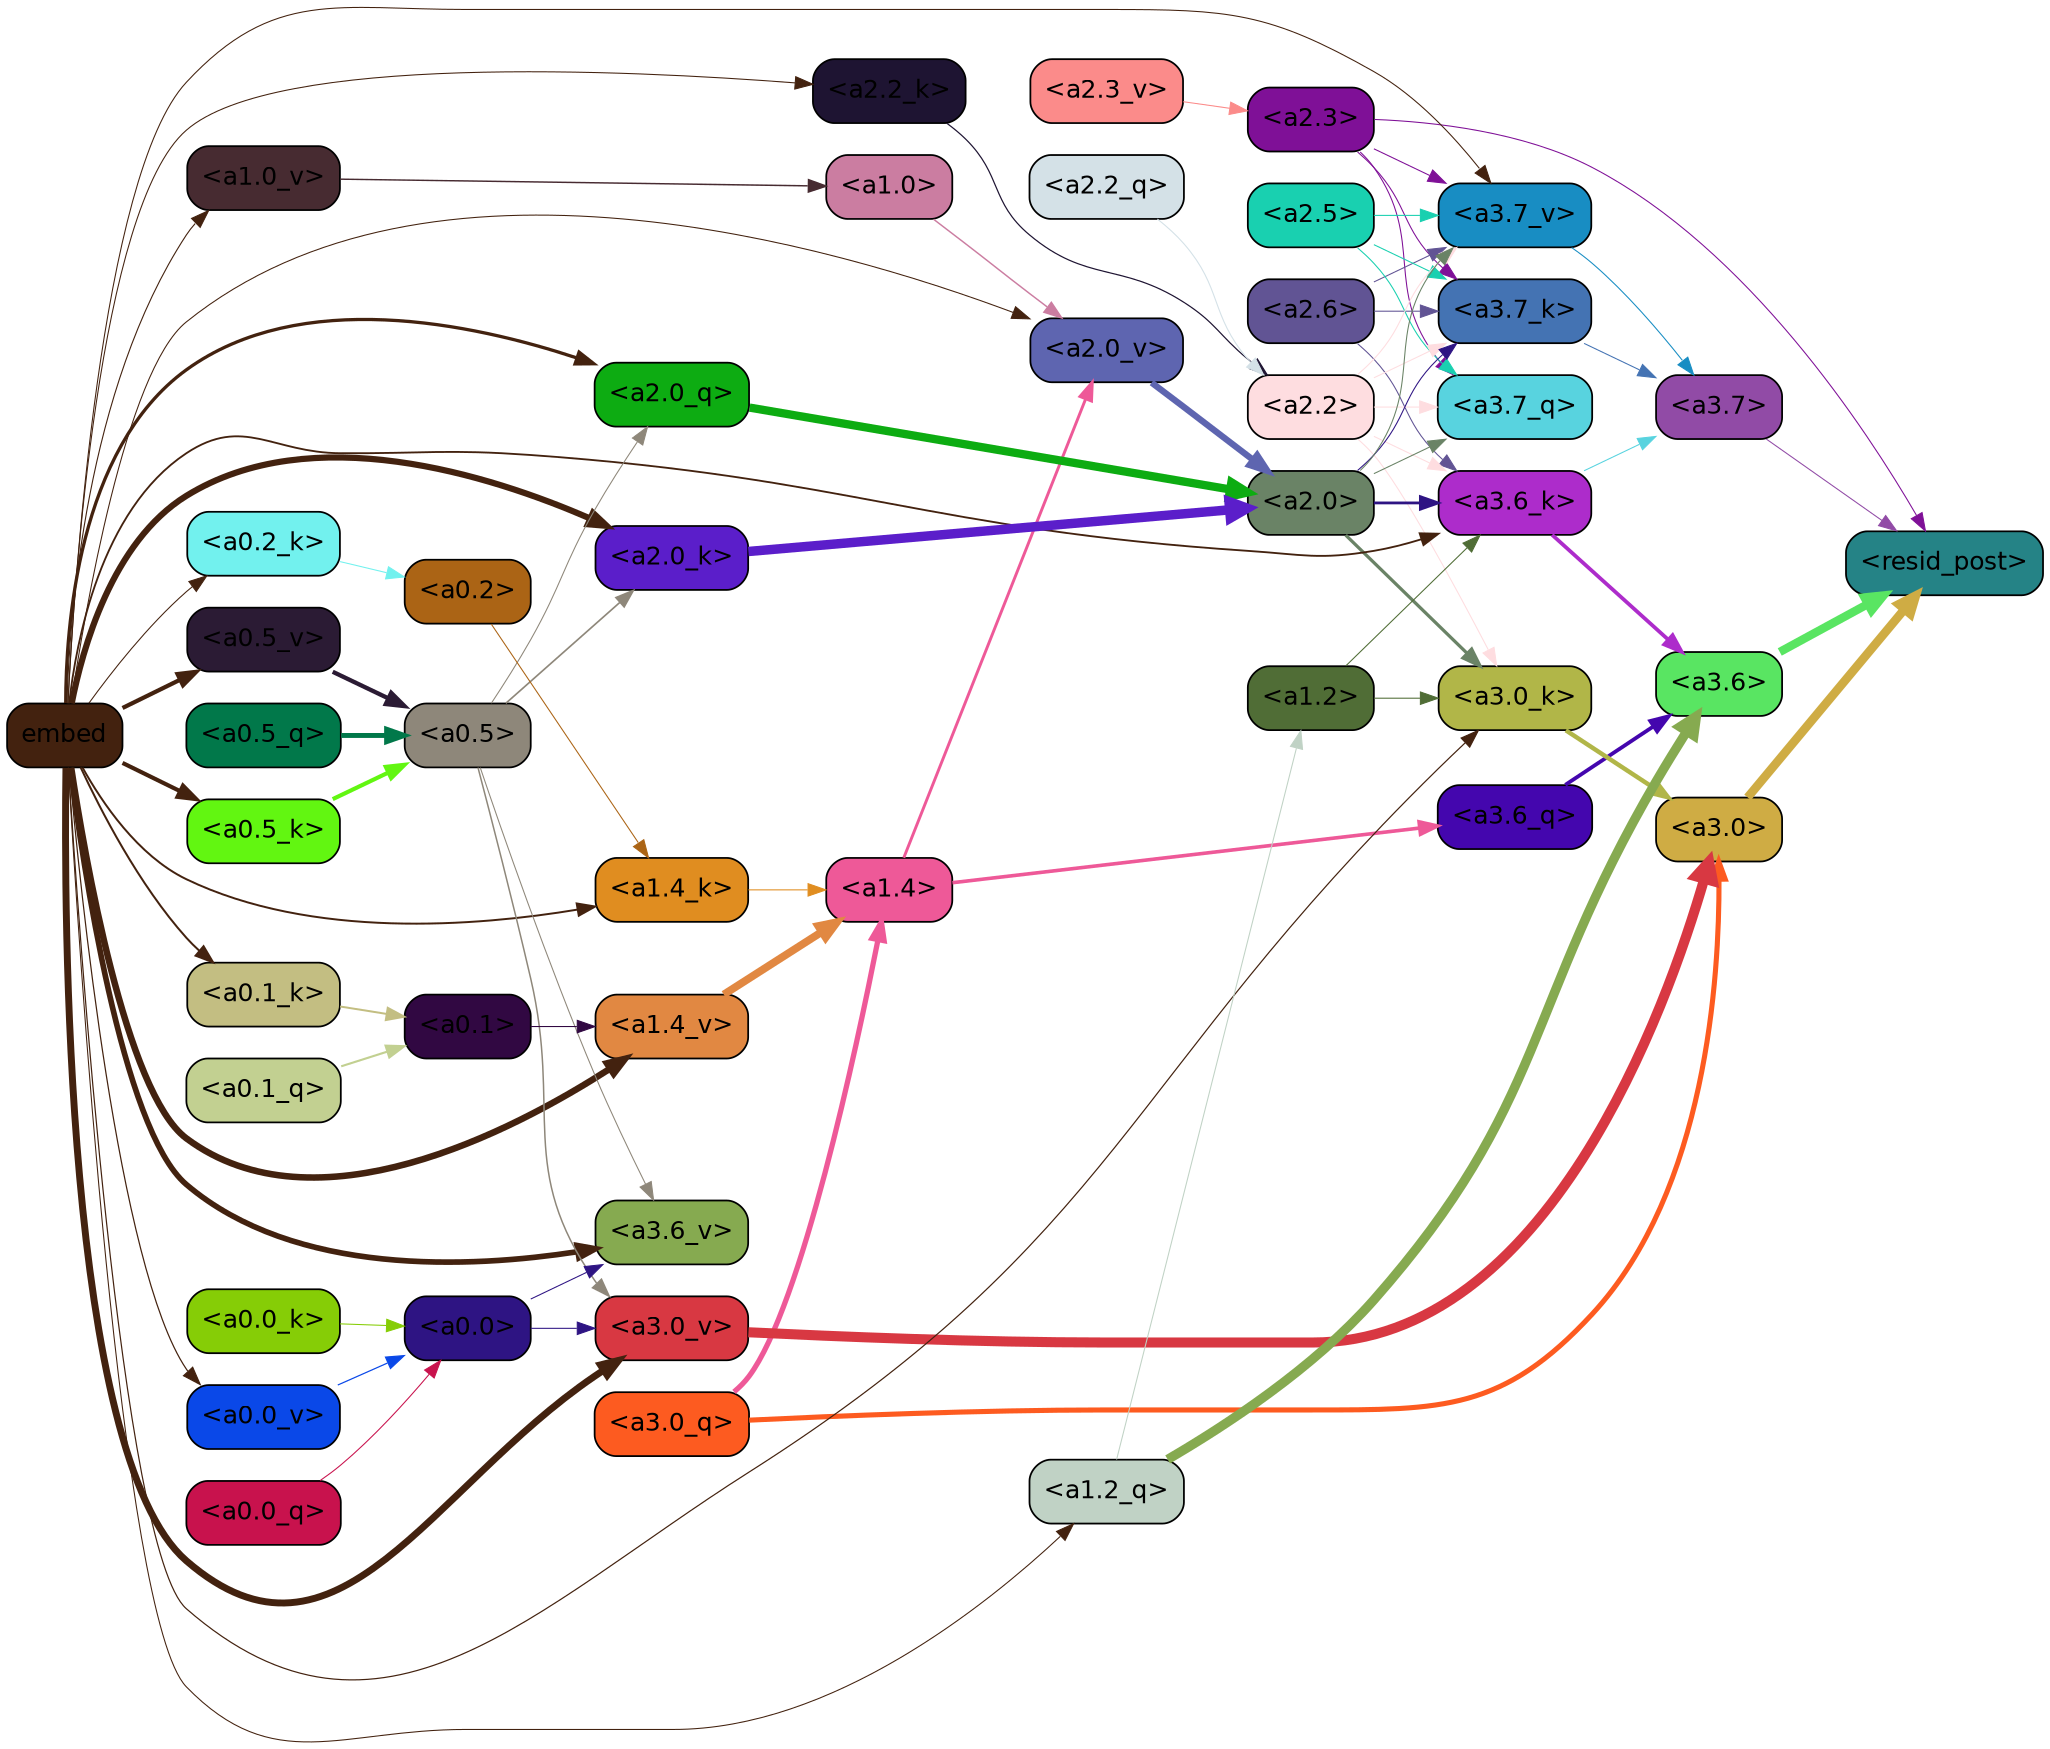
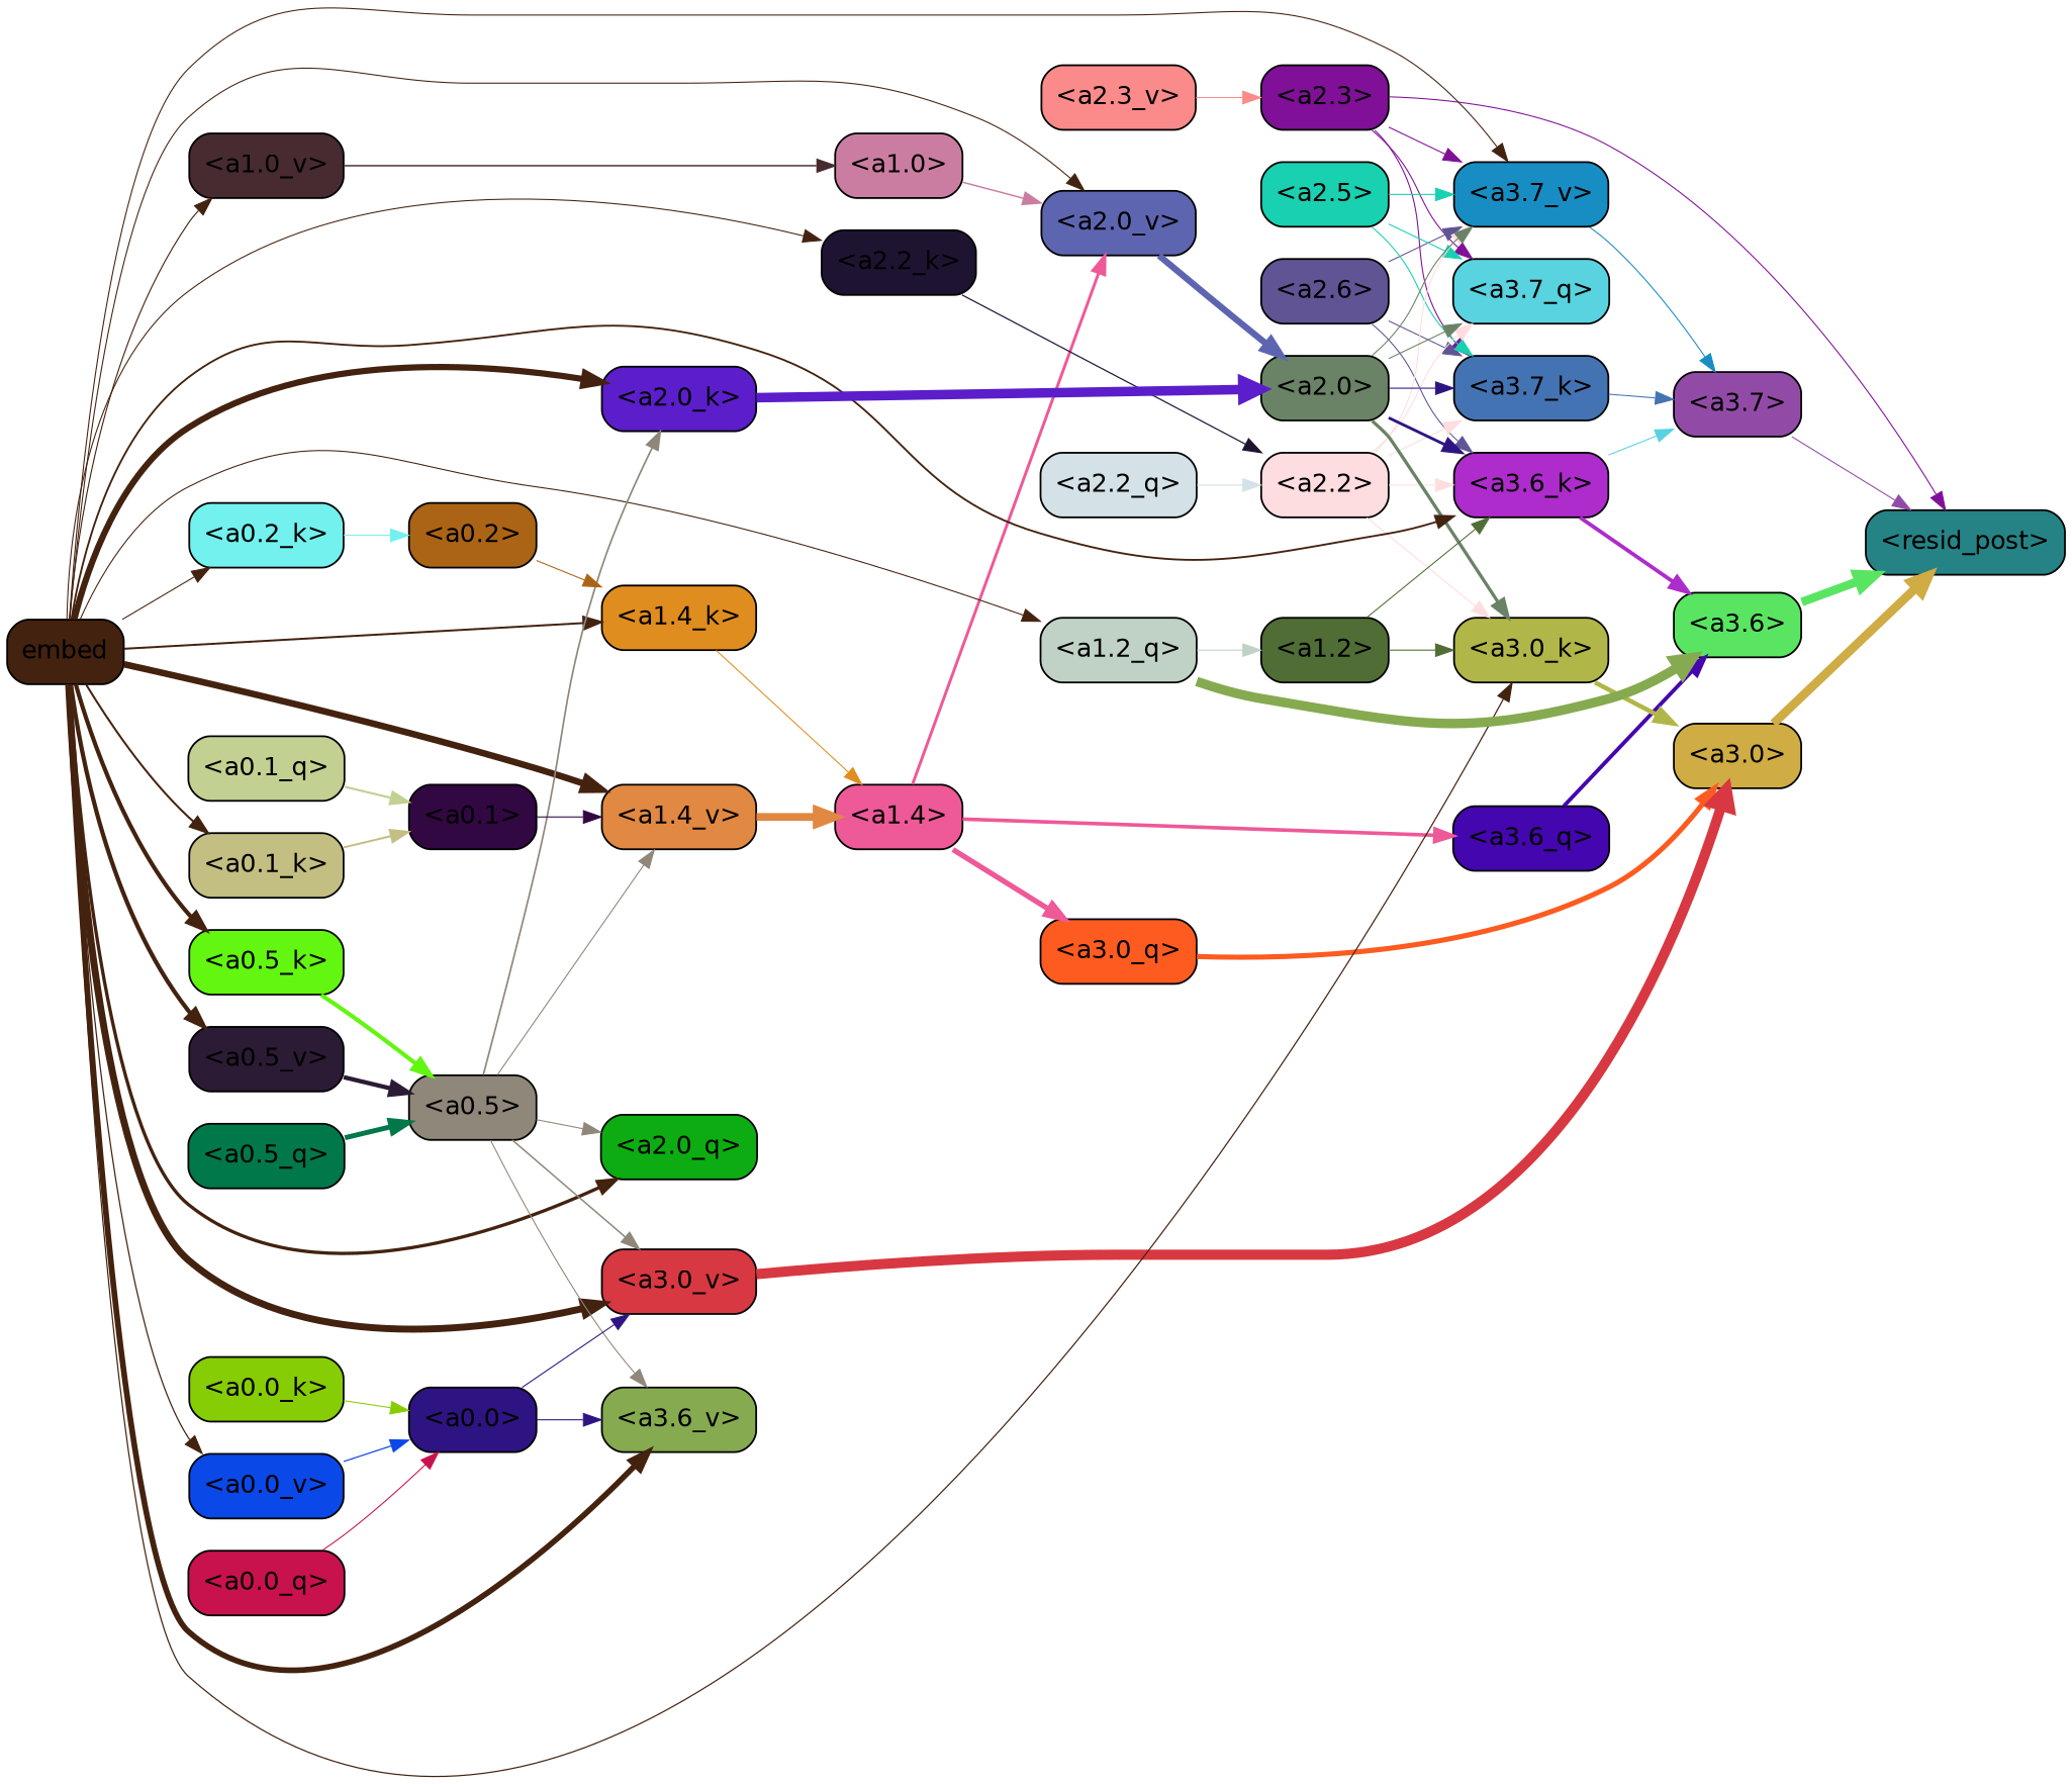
  strict digraph {
    rankdir=LR
    splines=true
    node [color=black fontname=Helvetica shape=box style="filled, rounded"]
    edge [color="#43220f" penwidth=0.6]
    "<a3.7>" [fillcolor="#914ba6"]
    "<resid_post>" [fillcolor="#258386"]
    "<a3.6>" [fillcolor="#59e562"]
    "<a3.0>" [fillcolor="#cfac44"]
    "<a2.3>" [fillcolor="#7f1097"]
    "<a3.7_q>" [fillcolor="#58d3df"]
    "<a3.7_k>" [fillcolor="#4473b3"]
    "<a3.7_v>" [fillcolor="#188dc3"]
    "<a3.6_q>" [fillcolor="#4406ae"]
    "<a3.0_q>" [fillcolor="#fd5b20"]
    "<a3.6_k>" [fillcolor="#ad2ccb"]
    "<a3.0_k>" [fillcolor="#b1b648"]
    "<a3.6_v>" [fillcolor="#86aa50"]
    "<a3.0_v>" [fillcolor="#d83842"]
    "<a2.6>" [fillcolor="#615494"]
    "<a2.5>" [fillcolor="#19d0b0"]
    "<a2.2>" [fillcolor="#fedde0"]
    "<a2.0>" [fillcolor="#6a8366"]
    "<a1.4>" [fillcolor="#ee5998"]
    "<a2.0_v>" [fillcolor="#5e65b0"]
    "<a1.2>" [fillcolor="#506d36"]
    embed [fillcolor="#43220f"]
    "<a2.0_q>" [fillcolor="#0dac12"]
    "<a2.2_k>" [fillcolor="#1e1432"]
    "<a2.0_k>" [fillcolor="#5b1eca"]
    "<a1.2_q>" [fillcolor="#c0d2c5"]
    "<a1.4_k>" [fillcolor="#e08d20"]
    "<a1.4_v>" [fillcolor="#e18842"]
    "<a1.0_v>" [fillcolor="#472b31"]
    "<a0.5_k>" [fillcolor="#62f611"]
    "<a0.2_k>" [fillcolor="#72f1ee"]
    "<a0.1_k>" [fillcolor="#c3be82"]
    "<a0.5_v>" [fillcolor="#2b1b34"]
    "<a0.0_v>" [fillcolor="#0a48e8"]
    "<a1.0>" [fillcolor="#cb7da1"]
    "<a0.5>" [fillcolor="#8e877a"]
    "<a0.2>" [fillcolor="#ab6415"]
    "<a0.1>" [fillcolor="#310842"]
    "<a0.0>" [fillcolor="#2e1483"]
    "<a2.2_q>" [fillcolor="#d4e1e7"]
    "<a2.3_v>" [fillcolor="#fb8b8a"]
    "<a0.5_q>" [fillcolor="#01784a"]
    "<a0.1_q>" [fillcolor="#c2d091"]
    "<a0.0_q>" [fillcolor="#c8124d"]
    "<a0.0_k>" [fillcolor="#86cd06"]
    "<a3.7>" -> "<resid_post>" [color="#914ba6"]
    "<a3.6>" -> "<resid_post>" [color="#59e562" penwidth=4.751592040061951]
    "<a3.0>" -> "<resid_post>" [color="#cfac44" penwidth=4.904066681861877]
    "<a2.3>" -> "<resid_post>" [color="#7f1097"]
    "<a2.3>" -> "<a3.7_q>" [color="#7f1097"]
    "<a2.3>" -> "<a3.7_k>" [color="#7f1097"]
    "<a2.3>" -> "<a3.7_v>" [color="#7f1097"]
    "<a3.7_k>" -> "<a3.7>" [color="#4473b3"]
    "<a3.7_v>" -> "<a3.7>" [color="#188dc3"]
    "<a3.6_q>" -> "<a3.6>" [color="#4406ae" penwidth=2.160832464694977]
    "<a3.0_q>" -> "<a3.0>" [color="#fd5b20" penwidth=2.870753765106201]
    "<a3.6_k>" -> "<a3.7>" [color="#58d3df"]
    "<a3.6_k>" -> "<a3.6>" [color="#ad2ccb" penwidth=2.13908451795578]
    "<a3.0_k>" -> "<a3.0>" [color="#b1b648" penwidth=2.520303964614868]
    "<a3.0_v>" -> "<a3.0>" [color="#d83842" penwidth=5.680712580680847]
    "<a2.6>" -> "<a3.7_k>" [color="#615494"]
    "<a2.6>" -> "<a3.7_v>" [color="#615494"]
    "<a2.6>" -> "<a3.6_k>" [color="#615494"]
    "<a2.5>" -> "<a3.7_q>" [color="#19d0b0"]
    "<a2.5>" -> "<a3.7_k>" [color="#19d0b0"]
    "<a2.5>" -> "<a3.7_v>" [color="#19d0b0"]
    "<a2.2>" -> "<a3.7_q>" [color="#fedde0"]
    "<a2.2>" -> "<a3.7_k>" [color="#fedde0"]
    "<a2.2>" -> "<a3.7_v>" [color="#fedde0"]
    "<a2.2>" -> "<a3.6_k>" [color="#fedde0"]
    "<a2.2>" -> "<a3.0_k>" [color="#fedde0"]
    "<a2.0>" -> "<a3.7_q>" [color="#6a8366"]
    "<a2.0>" -> "<a3.7_k>" [color="#2e1483"]
    "<a2.0>" -> "<a3.7_v>" [color="#6a8366"]
    "<a2.0>" -> "<a3.6_k>" [color="#2e1483" penwidth=1.5897698998451233]
    "<a2.0>" -> "<a3.0_k>" [color="#6a8366" penwidth=1.8405593037605286]
    "<a1.4>" -> "<a3.6_q>" [color="#ee5998" penwidth=2.038943290710449]
-   "<a3.0_q>" -> "<a1.4>" [color="#ee5998" penwidth=2.9756359085440636]
+   "<a1.4>" -> "<a3.0_q>" [color="#ee5998" penwidth=2.9756359085440636]
    "<a1.4>" -> "<a2.0_v>" [color="#ee5998" penwidth=1.6503054380882531]
    "<a2.0_v>" -> "<a2.0>" [color="#5e65b0" penwidth=3.5938978791236877]
    "<a1.2>" -> "<a3.6_k>" [color="#506d36"]
    "<a1.2>" -> "<a3.0_k>" [color="#506d36"]
    embed -> "<a3.7_v>"
    embed -> "<a3.6_k>" [penwidth=1.046662151813507]
    embed -> "<a3.0_k>" [penwidth=0.6800519227981567]
    embed -> "<a3.6_v>" [penwidth=3.1840110421180725]
    embed -> "<a3.0_v>" [penwidth=3.9005755856633186]
    embed -> "<a2.0_v>"
    embed -> "<a2.0_q>" [penwidth=1.85904461145401]
    embed -> "<a2.2_k>"
    embed -> "<a2.0_k>" [penwidth=3.5012558698654175]
    embed -> "<a1.2_q>"
    embed -> "<a1.4_k>" [penwidth=1.109577551484108]
    embed -> "<a1.4_v>" [penwidth=3.6756038665771484]
    embed -> "<a1.0_v>" [penwidth=0.6254805326461792]
    embed -> "<a0.5_k>" [penwidth=2.3484474644064903]
    embed -> "<a0.2_k>"
    embed -> "<a0.1_k>" [penwidth=1.1292625404894352]
    embed -> "<a0.5_v>" [penwidth=2.386359453201294]
    embed -> "<a0.0_v>" [penwidth=0.6885302886366844]
-   "<a2.0_q>" -> "<a2.0>" [color="#0dac12" penwidth=4.690633252263069]
    "<a2.2_k>" -> "<a2.2>" [color="#1e1432" penwidth=0.6862771511077881]
    "<a2.0_k>" -> "<a2.0>" [color="#5b1eca" penwidth=5.3401959836483]
    "<a1.2_q>" -> "<a3.6>" [color="#86aa50" penwidth=5.297133803367615]
    "<a1.2_q>" -> "<a1.2>" [color="#c0d2c5"]
    "<a1.4_k>" -> "<a1.4>" [color="#e08d20"]
    "<a1.4_v>" -> "<a1.4>" [color="#e18842" penwidth=4.380064785480499]
    "<a1.0_v>" -> "<a1.0>" [color="#472b31" penwidth=0.8271287679672241]
    "<a0.5_k>" -> "<a0.5>" [color="#62f611" penwidth=2.3484413623809814]
    "<a0.2_k>" -> "<a0.2>" [color="#72f1ee"]
    "<a0.1_k>" -> "<a0.1>" [color="#c3be82" penwidth=1.1292529106140137]
    "<a0.5_v>" -> "<a0.5>" [color="#2b1b34" penwidth=2.4365723617374897]
    "<a0.0_v>" -> "<a0.0>" [color="#0a48e8" penwidth=0.6885303854942322]
    "<a1.0>" -> "<a2.0_v>" [color="#cb7da1" penwidth=0.8279995210468769]
    "<a0.5>" -> "<a3.6_v>" [color="#8e877a"]
    "<a0.5>" -> "<a3.0_v>" [color="#8e877a" penwidth=0.8493617177009583]
    "<a0.5>" -> "<a2.0_q>" [color="#8e877a"]
    "<a0.5>" -> "<a2.0_k>" [color="#8e877a" penwidth=0.9490888118743896]
+   "<a0.5>" -> "<a1.4_v>" [color="#8e877a" penwidth=0.6066105961799622]
    "<a0.2>" -> "<a1.4_k>" [color="#ab6415"]
    "<a0.1>" -> "<a1.4_v>" [color="#310842"]
    "<a0.0>" -> "<a3.6_v>" [color="#2e1483"]
    "<a0.0>" -> "<a3.0_v>" [color="#2e1483"]
    "<a2.2_q>" -> "<a2.2>" [color="#d4e1e7" penwidth=0.6160273104906082]
    "<a2.3_v>" -> "<a2.3>" [color="#fb8b8a"]
    "<a0.5_q>" -> "<a0.5>" [color="#01784a" penwidth=2.783491373062134]
    "<a0.1_q>" -> "<a0.1>" [color="#c2d091" penwidth=1.1970256567001343]
    "<a0.0_q>" -> "<a0.0>" [color="#c8124d"]
    "<a0.0_k>" -> "<a0.0>" [color="#86cd06"]
  }
